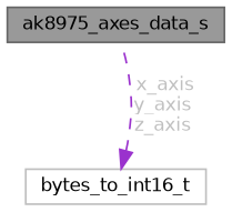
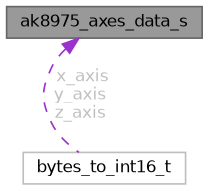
  digraph {
    node [fontname=Helvetica fontsize=10 shape=box style=filled]
    n1 [color=gray40 fillcolor=grey60 fontcolor=black height=0.2 label=ak8975_axes_data_s width=0.4]
    n2 [color=grey75 fillcolor=white height=0.2 label=bytes_to_int16_t width=0.4]
-   n2 -> n1 [color=darkorchid3 dir=back fontcolor=grey fontname=Helvetica fontsize=10 label=" x_axis\ny_axis\nz_axis" labelfontname=Helvetica labelfontsize=10 style=dashed]
+   n1 -> n2 [color=darkorchid3 dir=back fontcolor=grey fontname=Helvetica fontsize=10 label=" x_axis\ny_axis\nz_axis" labelfontname=Helvetica labelfontsize=10 style=dashed]
  }
